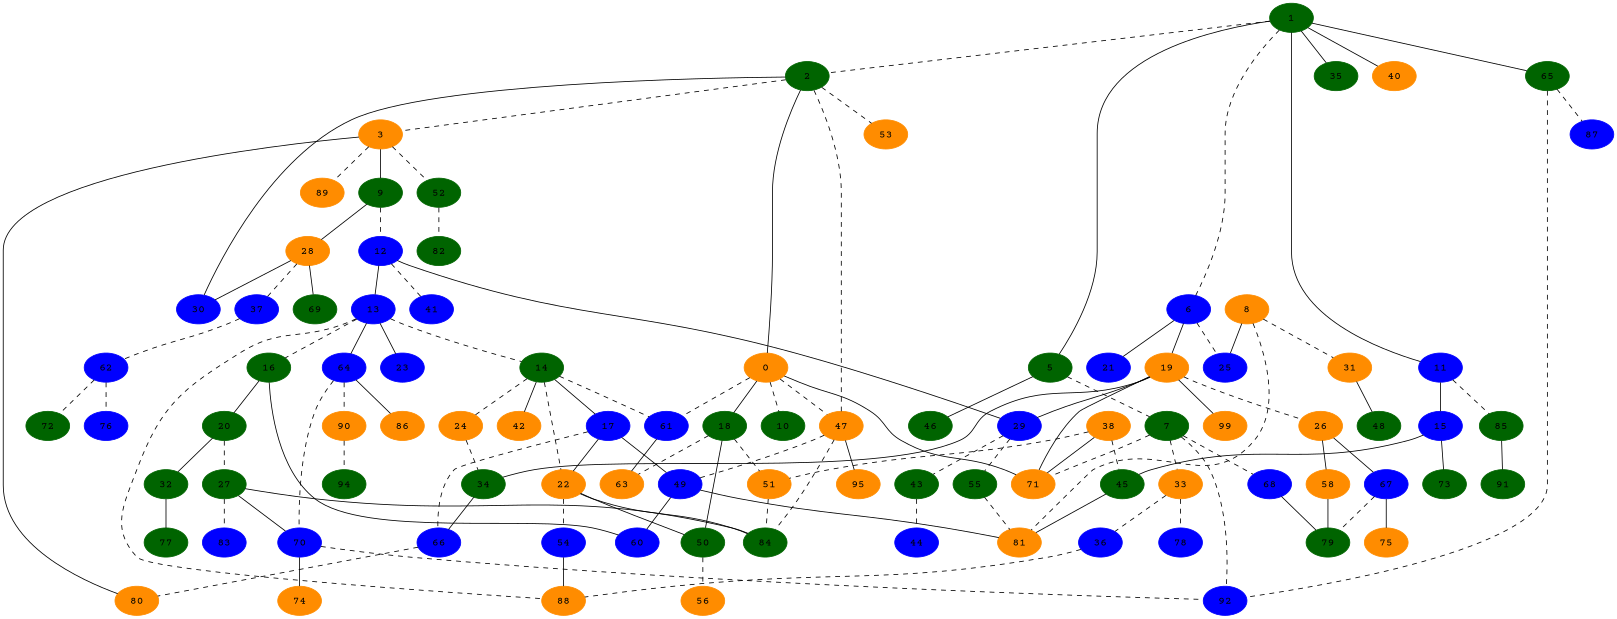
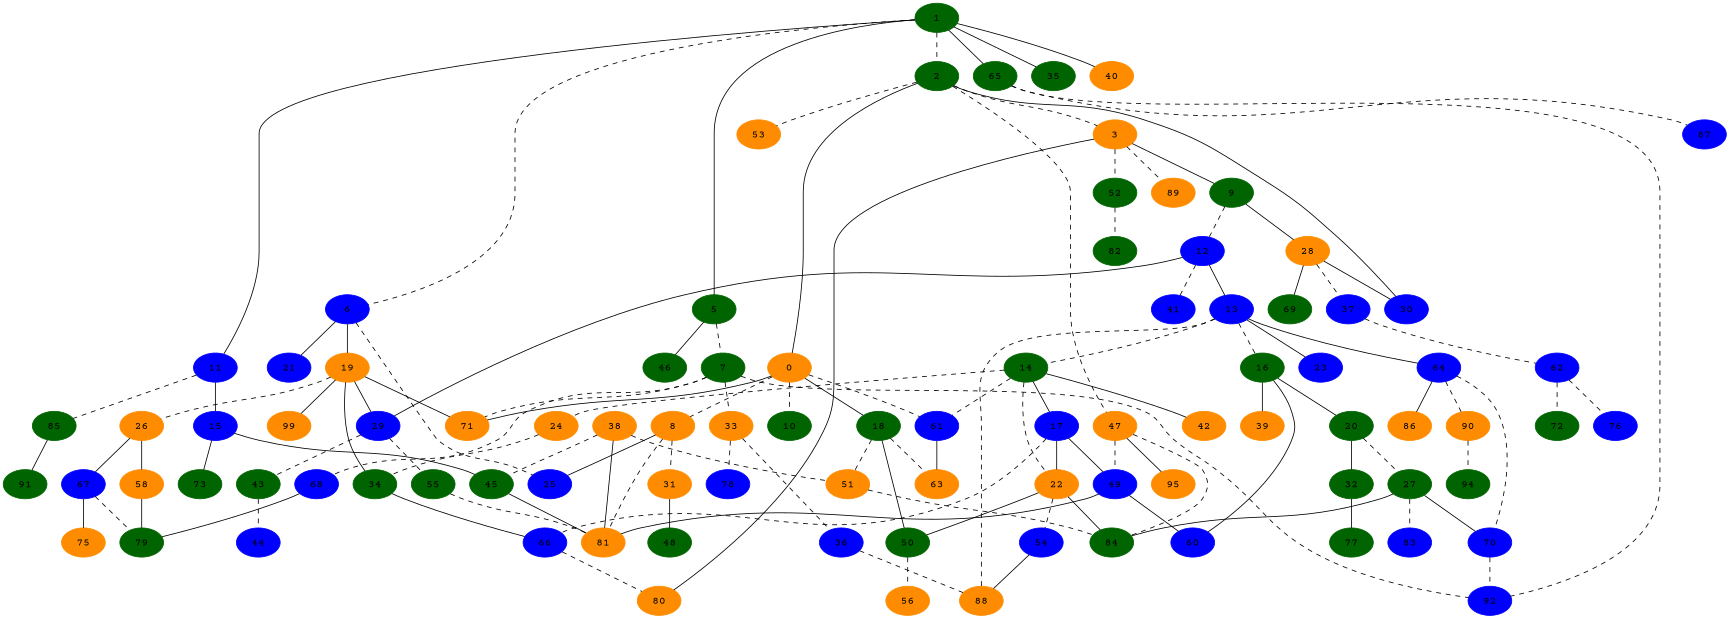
  graph {
    fontname="Courier Prime"
    node [color=darkgreen fontname="Courier Prime" style=filled]
    edge [fontname="Courier Prime" style=dashed]
    1
    2
    5
    6 [color=blue]
    11 [color=blue]
    35
    40 [color=darkorange]
    65
    3 [color=darkorange]
    n10 [color=darkorange label=0]
    30 [color=blue]
    47 [color=darkorange]
    53 [color=darkorange]
    7
    46
    19 [color=darkorange]
    21 [color=blue]
    25 [color=blue]
    15 [color=blue]
    85
    92 [color=blue]
    87 [color=blue]
    9
    52
    80 [color=darkorange]
    89 [color=darkorange]
    8 [color=darkorange]
    10
    18
    61 [color=blue]
    71 [color=darkorange]
    49 [color=blue]
    84
    n34 [color=darkorange label=95]
    12 [color=blue]
    28 [color=darkorange]
    82
    31 [color=darkorange]
    81 [color=darkorange]
    50
    51 [color=darkorange]
    63 [color=darkorange]
    33 [color=darkorange]
    68 [color=blue]
    29 [color=blue]
    26 [color=darkorange]
    34
    n48 [color=darkorange label=99]
    36 [color=blue]
    78 [color=blue]
    79
    48
    13 [color=blue]
    41 [color=blue]
    37 [color=blue]
    69
    45
    73
    91
    14
    16
    23 [color=blue]
    64 [color=blue]
    88 [color=darkorange]
    43
    55
    17 [color=blue]
    22 [color=darkorange]
    24 [color=darkorange]
    42 [color=darkorange]
    20
+   39 [color=darkorange]
    60 [color=blue]
    70 [color=blue]
    86 [color=darkorange]
    90 [color=darkorange]
    66 [color=blue]
    54 [color=blue]
    27
    32
    56 [color=darkorange]
    58 [color=darkorange]
    67 [color=blue]
    83 [color=blue]
    77
    75 [color=darkorange]
-   74 [color=darkorange]
    62 [color=blue]
    38 [color=darkorange]
    44 [color=blue]
    72
    76 [color=blue]
    94
    1 -- 2
    1 -- 5 [style=solid]
    1 -- 6
    1 -- 11 [style=solid]
    1 -- 35 [style=solid]
    1 -- 40 [style=solid]
    1 -- 65 [style=solid]
    2 -- 3
    2 -- n10 [style=solid]
    2 -- 30 [style=solid]
    2 -- 47
    2 -- 53
    5 -- 7
    5 -- 46 [style=solid]
    6 -- 19 [style=solid]
    6 -- 21 [style=solid]
    6 -- 25
    11 -- 15 [style=solid]
    11 -- 85
    65 -- 92
    65 -- 87
    3 -- 9 [style=solid]
    3 -- 52
    3 -- 80 [style=solid]
    3 -- 89
-   n10 -- 47
+   n10 -- 8
    n10 -- 10
    n10 -- 18 [style=solid]
    n10 -- 61
    n10 -- 71 [style=solid]
    47 -- 49
    47 -- 84
    47 -- n34 [style=solid]
    7 -- 92
    7 -- 71
    7 -- 33
    7 -- 68
    19 -- 71 [style=solid]
    19 -- 29 [style=solid]
    19 -- 26
    19 -- 34 [style=solid]
    19 -- n48 [style=solid]
    15 -- 45 [style=solid]
    15 -- 73 [style=solid]
    85 -- 91 [style=solid]
    9 -- 12
    9 -- 28 [style=solid]
    52 -- 82
    8 -- 25 [style=solid]
    8 -- 31
    8 -- 81
    18 -- 50 [style=solid]
    18 -- 51
    18 -- 63
    61 -- 63 [style=solid]
    49 -- 81 [style=solid]
    49 -- 60 [style=solid]
    12 -- 29 [style=solid]
    12 -- 13 [style=solid]
    12 -- 41
    28 -- 30 [style=solid]
    28 -- 37
    28 -- 69 [style=solid]
    31 -- 48 [style=solid]
    50 -- 56
    51 -- 84
    33 -- 36
    33 -- 78
    68 -- 79 [style=solid]
    29 -- 43
    29 -- 55
    26 -- 58 [style=solid]
    26 -- 67 [style=solid]
    34 -- 66 [style=solid]
    36 -- 88
    13 -- 14
    13 -- 16
    13 -- 23 [style=solid]
    13 -- 64 [style=solid]
    13 -- 88
    37 -- 62
    45 -- 81 [style=solid]
    14 -- 61
    14 -- 17 [style=solid]
    14 -- 22
    14 -- 24
    14 -- 42 [style=solid]
    16 -- 20 [style=solid]
+   16 -- 39 [style=solid]
    16 -- 60 [style=solid]
    64 -- 70
    64 -- 86 [style=solid]
    64 -- 90
    43 -- 44
    55 -- 81
    17 -- 49 [style=solid]
    17 -- 22 [style=solid]
    17 -- 66
    22 -- 84 [style=solid]
    22 -- 50 [style=solid]
    22 -- 54
    24 -- 34
    20 -- 27
    20 -- 32 [style=solid]
    70 -- 92
-   70 -- 74 [style=solid]
    90 -- 94
    66 -- 80
    54 -- 88 [style=solid]
    27 -- 84 [style=solid]
    27 -- 70 [style=solid]
    27 -- 83
    32 -- 77 [style=solid]
    58 -- 79 [style=solid]
    67 -- 79
    67 -- 75 [style=solid]
    62 -- 72
    62 -- 76
-   38 -- 71 [style=solid]
+   38 -- 81 [style=solid]
    38 -- 51
    38 -- 45
  }
